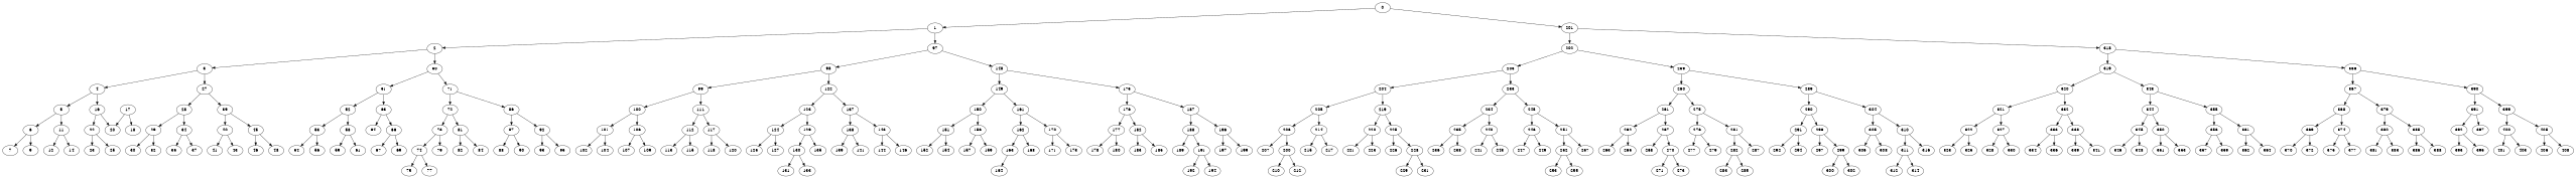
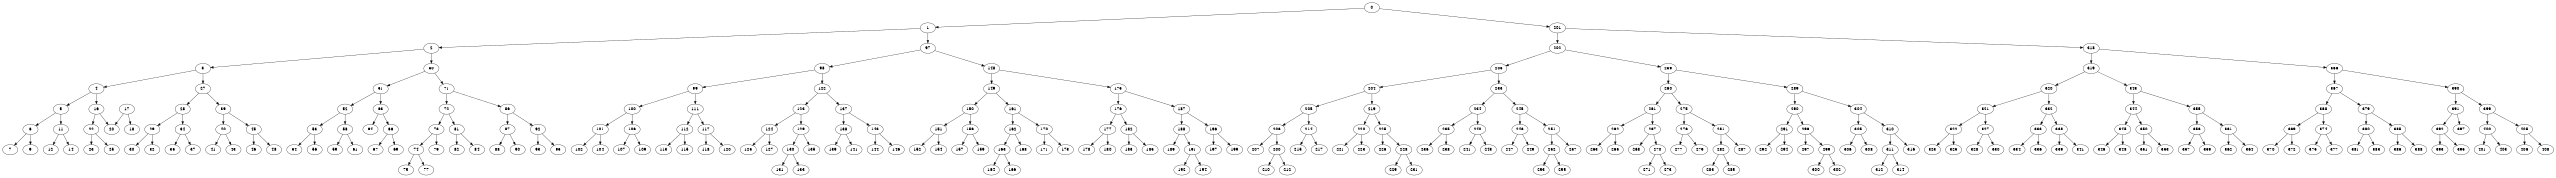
  strict digraph {
    0 [div="(array([14]), -0.069215107553776883)"]
    1 [div="(array([0]), 0.9529032586558045)"]
    201 [div="(array([0]), -1.05615732546706)"]
    2 [div="(array([0]), 1.622599537037037)"]
    97 [div="(array([0]), 0.42688727272727273)"]
    202 [div="(array([0]), -0.56850706713780919)"]
    318 [div="(array([0]), -1.6681529933481152)"]
    3 [div="(array([0]), 2.0054752475247524)"]
    50 [div="(array([0]), 1.2863347826086955)"]
    98 [div="(array([0]), 0.67560966542750933)"]
    148 [div="(array([0]), 0.18878647686832739)"]
    203 [div="(array([0]), -0.33995138888888893)"]
    259 [div="(array([0]), -0.80528417266187047)"]
    319 [div="(array([0]), -1.3238898305084745)"]
    366 [div="(array([0]), -2.0460418604651163)"]
    4 [div="(array([0]), 2.2455824175824173)"]
    27 [div="(array([0]), 1.8086306306306308)"]
    51 [div="(array([0]), 1.4646990291262136)"]
    71 [div="(array([0]), 1.1416771653543307)"]
    99 [div="(array([0]), 0.8175853658536586)"]
    122 [div="(array([0]), 0.55600000000000005)"]
    149 [div="(array([0]), 0.30932374100719429)"]
    175 [div="(array([0]), 0.070795774647887333)"]
    5 [div="(array([0]), 2.3667954545454544)"]
    16 [div="(array([0]), 2.1321063829787237)"]
    28 [div="(array([0]), 1.9033333333333333)"]
    39 [div="(array([0]), 1.7189122807017543)"]
    52 [div="(array([0]), 1.5497090909090907)"]
    63 [div="(array([0]), 1.3672916666666666)"]
    72 [div="(array([0]), 1.2287761194029851)"]
    86 [div="(array([0]), 1.0444166666666665)"]
    6 [div="(array([0]), 2.4312857142857145)"]
    11 [div="(array([0]), 2.3079130434782611)"]
    22 [div="(array([0]), 2.0658750000000001)"]
    20 [cls="[array([ 0.66666667]), array([ 0.33333333])]"]
    29 [div="(array([0]), 1.9483999999999999)"]
    34 [div="(array([0]), 1.8470000000000002)"]
    40 [div="(array([0]), 1.7720370370370371)"]
    45 [div="(array([0]), 1.6711)"]
    7 [cls="[array([ 0.63636364]), array([ 0.36363636])]"]
    9 [cls="[array([ 1.]), array([ 0.])]"]
    12 [cls="[array([ 0.71428571]), array([ 0.28571429])]"]
    14 [cls="[array([ 0.66666667]), array([ 0.33333333])]"]
    17 [div="(array([0]), 2.2012173913043478)"]
    18 [cls="[array([ 0.45454545]), array([ 0.54545455])]"]
    23 [cls="[array([ 0.88888889]), array([ 0.11111111])]"]
    25 [cls="[array([ 0.66666667]), array([ 0.33333333])]"]
    30 [cls="[array([ 0.6875]), array([ 0.3125])]"]
    32 [cls="[array([ 0.78571429]), array([ 0.21428571])]"]
    35 [cls="[array([ 0.6]), array([ 0.4])]"]
    37 [cls="[array([ 0.5]), array([ 0.5])]"]
    41 [cls="[array([ 0.61538462]), array([ 0.38461538])]"]
    43 [cls="[array([ 0.64285714]), array([ 0.35714286])]"]
    46 [cls="[array([ 0.86666667]), array([ 0.13333333])]"]
    48 [cls="[array([ 0.73333333]), array([ 0.26666667])]"]
    53 [div="(array([0]), 1.5853103448275863)"]
    58 [div="(array([0]), 1.51)"]
    64 [cls="[array([ 0.66666667]), array([ 0.33333333])]"]
    66 [div="(array([0]), 1.3344666666666667)"]
    73 [div="(array([0]), 1.260875)"]
    81 [div="(array([0]), 1.1812222222222222)"]
    87 [div="(array([0]), 1.0923214285714287)"]
    92 [div="(array([0]), 1.0024999999999999)"]
    54 [cls="[array([ 1.]), array([ 0.])]"]
    56 [cls="[array([ 0.64285714]), array([ 0.35714286])]"]
    59 [cls="[array([ 0.66666667]), array([ 0.33333333])]"]
    61 [cls="[array([ 0.54545455]), array([ 0.45454545])]"]
    67 [cls="[array([ 0.625]), array([ 0.375])]"]
    69 [cls="[array([ 0.64285714]), array([ 0.35714286])]"]
    74 [div="(array([0]), 1.2748695652173914)"]
    79 [cls="[array([ 0.88235294]), array([ 0.11764706])]"]
    82 [cls="[array([ 0.66666667]), array([ 0.33333333])]"]
    84 [cls="[array([ 0.75]), array([ 0.25])]"]
    88 [cls="[array([ 0.76923077]), array([ 0.23076923])]"]
    90 [cls="[array([ 0.66666667]), array([ 0.33333333])]"]
    93 [cls="[array([ 0.58823529]), array([ 0.41176471])]"]
    95 [cls="[array([ 0.8]), array([ 0.2])]"]
    75 [cls="[array([ 0.92307692]), array([ 0.07692308])]"]
    77 [cls="[array([ 0.5]), array([ 0.5])]"]
    100 [div="(array([0]), 0.87901515151515153)"]
    111 [div="(array([0]), 0.74645614035087726)"]
    123 [div="(array([0]), 0.62387142857142852)"]
    137 [div="(array([0]), 0.49348684210526317)"]
    150 [div="(array([0]), 0.37136764705882352)"]
    161 [div="(array([0]), 0.24990140845070422)"]
    176 [div="(array([0]), 0.14404347826086958)"]
    187 [div="(array([0]), 0.0015616438356164388)"]
    101 [div="(array([0]), 0.90864705882352947)"]
    106 [div="(array([0]), 0.84753124999999996)"]
    112 [div="(array([0]), 0.7791379310344827)"]
    117 [div="(array([0]), 0.71260714285714288)"]
    124 [div="(array([0]), 0.65007894736842109)"]
    129 [div="(array([0]), 0.59275)"]
    138 [div="(array([0]), 0.52787179487179492)"]
    143 [div="(array([0]), 0.45724324324324322)"]
    102 [cls="[array([ 0.6]), array([ 0.4])]"]
    104 [cls="[array([ 0.52631579]), array([ 0.47368421])]"]
    107 [cls="[array([ 0.86666667]), array([ 0.13333333])]"]
    109 [cls="[array([ 0.76470588]), array([ 0.23529412])]"]
    113 [cls="[array([ 0.41666667]), array([ 0.58333333])]"]
    115 [cls="[array([ 0.70588235]), array([ 0.29411765])]"]
    118 [cls="[array([ 0.86666667]), array([ 0.13333333])]"]
    120 [cls="[array([ 0.92307692]), array([ 0.07692308])]"]
    125 [cls="[array([ 0.57894737]), array([ 0.42105263])]"]
    127 [cls="[array([ 0.31578947]), array([ 0.68421053])]"]
    130 [div="(array([0]), 0.60595238095238091)"]
    135 [cls="[array([ 0.90909091]), array([ 0.09090909])]"]
    139 [cls="[array([ 0.55]), array([ 0.45])]"]
    141 [cls="[array([ 0.63157895]), array([ 0.36842105])]"]
    144 [cls="[array([ 0.72222222]), array([ 0.27777778])]"]
    146 [cls="[array([ 0.52631579]), array([ 0.47368421])]"]
    131 [cls="[array([ 0.33333333]), array([ 0.66666667])]"]
    133 [cls="[array([ 0.44444444]), array([ 0.55555556])]"]
    151 [div="(array([0]), 0.40035294117647058)"]
    156 [div="(array([0]), 0.34238235294117647)"]
    162 [div="(array([0]), 0.28181578947368419)"]
    170 [div="(array([0]), 0.21315151515151515)"]
    177 [div="(array([0]), 0.16648648648648648)"]
    182 [div="(array([0]), 0.11809375)"]
    188 [div="(array([0]), 0.039567567567567567)"]
    196 [div="(array([0]), -0.037500000000000006)"]
    152 [cls="[array([ 0.625]), array([ 0.375])]"]
    154 [cls="[array([ 0.44444444]), array([ 0.55555556])]"]
    157 [cls="[array([ 0.44444444]), array([ 0.55555556])]"]
    159 [cls="[array([ 0.5]), array([ 0.5])]"]
    163 [div="(array([0]), 0.29231818181818175)"]
    168 [cls="[array([ 0.6875]), array([ 0.3125])]"]
    171 [cls="[array([ 1.]), array([ 0.])]"]
    173 [cls="[array([ 0.78947368]), array([ 0.21052632])]"]
    164 [cls="[array([ 0.33333333]), array([ 0.66666667])]"]
+   166 [cls="[array([ 0.53846154]), array([ 0.46153846])]"]
    178 [cls="[array([ 0.75]), array([ 0.25])]"]
    180 [cls="[array([ 0.70588235]), array([ 0.29411765])]"]
    183 [cls="[array([ 0.47368421]), array([ 0.52631579])]"]
    185 [cls="[array([ 0.69230769]), array([ 0.30769231])]"]
    189 [cls="[array([ 0.5625]), array([ 0.4375])]"]
    191 [div="(array([0]), 0.025952380952380956)"]
    197 [cls="[array([ 0.84210526]), array([ 0.15789474])]"]
    199 [cls="[array([ 0.88235294]), array([ 0.11764706])]"]
    192 [cls="[array([ 0.53846154]), array([ 0.46153846])]"]
    194 [cls="[array([ 0.75]), array([ 0.25])]"]
    204 [div="(array([0]), -0.21409722222222222)"]
    233 [div="(array([0]), -0.46580555555555553)"]
    260 [div="(array([0]), -0.68379856115107918)"]
    289 [div="(array([0]), -0.92676978417266187)"]
    320 [div="(array([0]), -1.1814687500000001)"]
    343 [div="(array([0]), -1.4926851851851852)"]
    367 [div="(array([0]), -1.8506842105263159)"]
    390 [div="(array([0]), -2.2665445544554457)"]
    205 [div="(array([0]), -0.14873972602739727)"]
    219 [div="(array([0]), -0.28129577464788735)"]
    234 [div="(array([0]), -0.402390625)"]
    245 [div="(array([0]), -0.51653749999999998)"]
    261 [div="(array([0]), -0.63317567567567568)"]
    275 [div="(array([0]), -0.74143076923076923)"]
    290 [div="(array([0]), -0.8707866666666666)"]
    304 [div="(array([0]), -0.99237500000000001)"]
    206 [div="(array([0]), -0.11624324324324324)"]
    214 [div="(array([0]), -0.18213888888888891)"]
    220 [div="(array([0]), -0.24103333333333332)"]
    225 [div="(array([0]), -0.31075609756097561)"]
    235 [div="(array([0]), -0.36612903225806448)"]
    240 [div="(array([0]), -0.43645454545454548)"]
    246 [div="(array([0]), -0.48649999999999993)"]
    251 [div="(array([0]), -0.54371428571428582)"]
    207 [cls="[array([ 0.46666667]), array([ 0.53333333])]"]
    n167 [div="(array([0]), -0.13113636363636363)" label=200]
    215 [cls="[array([ 0.5625]), array([ 0.4375])]"]
    217 [cls="[array([ 0.75]), array([ 0.25])]"]
    221 [cls="[array([ 0.33333333]), array([ 0.66666667])]"]
    223 [cls="[array([ 0.5]), array([ 0.5])]"]
    226 [cls="[array([ 0.4]), array([ 0.6])]"]
    228 [div="(array([0]), -0.31953846153846155)"]
    210 [cls="[array([ 0.84615385]), array([ 0.15384615])]"]
    212 [cls="[array([ 0.66666667]), array([ 0.33333333])]"]
    229 [cls="[array([ 0.5]), array([ 0.5])]"]
    231 [cls="[array([ 0.9]), array([ 0.1])]"]
    236 [cls="[array([ 0.57142857]), array([ 0.42857143])]"]
    238 [cls="[array([ 0.41176471]), array([ 0.58823529])]"]
    241 [cls="[array([ 0.3125]), array([ 0.6875])]"]
    243 [cls="[array([ 0.58823529]), array([ 0.41176471])]"]
    247 [cls="[array([ 0.38888889]), array([ 0.61111111])]"]
    249 [cls="[array([ 0.5]), array([ 0.5])]"]
    252 [div="(array([0]), -0.5294545454545454)"]
    257 [cls="[array([ 0.9]), array([ 0.1])]"]
    253 [cls="[array([ 1.]), array([ 0.])]"]
    255 [cls="[array([ 0.92307692]), array([ 0.07692308])]"]
    262 [div="(array([0]), -0.60494594594594597)"]
    267 [div="(array([0]), -0.66140540540540549)"]
    276 [div="(array([0]), -0.70574999999999999)"]
    281 [div="(array([0]), -0.76843243243243253)"]
    291 [div="(array([0]), -0.83813888888888888)"]
    296 [div="(array([0]), -0.90092307692307705)"]
    305 [div="(array([0]), -0.9518461538461539)"]
    310 [div="(array([0]), -1.0201052631578946)"]
    263 [cls="[array([ 0.5]), array([ 0.5])]"]
    265 [cls="[array([ 0.36842105]), array([ 0.63157895])]"]
    268 [cls="[array([ 0.35714286]), array([ 0.64285714])]"]
    270 [div="(array([0]), -0.67126086956521736)"]
    277 [cls="[array([ 0.71428571]), array([ 0.28571429])]"]
    279 [cls="[array([ 0.64285714]), array([ 0.35714286])]"]
    282 [div="(array([0]), -0.75863636363636366)"]
    287 [cls="[array([ 0.8]), array([ 0.2])]"]
    271 [cls="[array([ 0.42857143]), array([ 0.57142857])]"]
    273 [cls="[array([ 0.88888889]), array([ 0.11111111])]"]
    283 [cls="[array([ 0.54545455]), array([ 0.45454545])]"]
    285 [cls="[array([ 0.54545455]), array([ 0.45454545])]"]
    292 [cls="[array([ 0.82352941]), array([ 0.17647059])]"]
    294 [cls="[array([ 0.47368421]), array([ 0.52631579])]"]
    297 [cls="[array([ 0.875]), array([ 0.125])]"]
    299 [div="(array([0]), -0.91517391304347828)"]
    306 [cls="[array([ 0.3]), array([ 0.7])]"]
    308 [cls="[array([ 0.8125]), array([ 0.1875])]"]
    311 [div="(array([0]), -1.0098571428571428)"]
    316 [cls="[array([ 0.94117647]), array([ 0.05882353])]"]
    300 [cls="[array([ 0.84615385]), array([ 0.15384615])]"]
    302 [cls="[array([ 0.1]), array([ 0.9])]"]
    312 [cls="[array([ 0.875]), array([ 0.125])]"]
    314 [cls="[array([ 0.61538462]), array([ 0.38461538])]"]
    321 [div="(array([0]), -1.1004561403508772)"]
    332 [div="(array([0]), -1.2465070422535212)"]
    344 [div="(array([0]), -1.4099130434782607)"]
    355 [div="(array([0]), -1.5540967741935483)"]
    368 [div="(array([0]), -1.7555818181818181)"]
    379 [div="(array([0]), -1.9393389830508476)"]
    391 [div="(array([0]), -2.1470833333333332)"]
    399 [div="(array([0]), -2.374735849056604)"]
    322 [div="(array([0]), -1.0793333333333335)"]
    327 [div="(array([0]), -1.1366666666666667)"]
    333 [div="(array([0]), -1.21275)"]
    338 [div="(array([0]), -1.2812285714285714)"]
    345 [div="(array([0]), -1.3708750000000001)"]
    350 [div="(array([0]), -1.4525000000000001)"]
    356 [div="(array([0]), -1.5176428571428571)"]
    361 [div="(array([0]), -1.5841176470588234)"]
    323 [cls="[array([ 0.75]), array([ 0.25])]"]
    325 [cls="[array([ 0.625]), array([ 0.375])]"]
    328 [cls="[array([ 0.5]), array([ 0.5])]"]
    330 [cls="[array([ 0.77777778]), array([ 0.22222222])]"]
    334 [cls="[array([ 0.7]), array([ 0.3])]"]
    336 [cls="[array([ 0.4375]), array([ 0.5625])]"]
    339 [cls="[array([ 0.45]), array([ 0.55])]"]
    341 [cls="[array([ 0.53333333]), array([ 0.46666667])]"]
    346 [cls="[array([ 0.54545455]), array([ 0.45454545])]"]
    348 [cls="[array([ 0.84615385]), array([ 0.15384615])]"]
    351 [cls="[array([ 0.63636364]), array([ 0.36363636])]"]
    353 [cls="[array([ 0.27272727]), array([ 0.72727273])]"]
    357 [cls="[array([ 0.78571429]), array([ 0.21428571])]"]
    359 [cls="[array([ 0.92857143]), array([ 0.07142857])]"]
    362 [cls="[array([ 0.75]), array([ 0.25])]"]
    364 [cls="[array([ 0.57142857]), array([ 0.42857143])]"]
    369 [div="(array([0]), -1.7249062500000001)"]
    374 [div="(array([0]), -1.7982608695652174)"]
    380 [div="(array([0]), -1.8897241379310346)"]
    385 [div="(array([0]), -1.9873000000000001)"]
    392 [div="(array([0]), -2.1025483870967743)"]
    397 [cls="[array([ 0.88235294]), array([ 0.11764706])]"]
    400 [div="(array([0]), -2.3266363636363638)"]
    405 [div="(array([0]), -2.4088709677419353)"]
    370 [cls="[array([ 0.64285714]), array([ 0.35714286])]"]
    372 [cls="[array([ 0.27777778]), array([ 0.72222222])]"]
    375 [cls="[array([ 0.64285714]), array([ 0.35714286])]"]
    377 [cls="[array([ 0.77777778]), array([ 0.22222222])]"]
    381 [cls="[array([ 0.8]), array([ 0.2])]"]
    383 [cls="[array([ 0.71428571]), array([ 0.28571429])]"]
    386 [cls="[array([ 0.73333333]), array([ 0.26666667])]"]
    388 [cls="[array([ 1.]), array([ 0.])]"]
    393 [cls="[array([ 0.6875]), array([ 0.3125])]"]
    395 [cls="[array([ 0.86666667]), array([ 0.13333333])]"]
    401 [cls="[array([ 0.41666667]), array([ 0.58333333])]"]
    403 [cls="[array([ 0.5]), array([ 0.5])]"]
    406 [cls="[array([ 0.8]), array([ 0.2])]"]
    408 [cls="[array([ 0.63636364]), array([ 0.36363636])]"]
    0 -> 1
    0 -> 201
    1 -> 2
    1 -> 97
    201 -> 202
    201 -> 318
    2 -> 3
    2 -> 50
    97 -> 98
    97 -> 148
    202 -> 203
    202 -> 259
    318 -> 319
    318 -> 366
    3 -> 4
    3 -> 27
    50 -> 51
    50 -> 71
    98 -> 99
    98 -> 122
    148 -> 149
    148 -> 175
    203 -> 204
    203 -> 233
    259 -> 260
    259 -> 289
    319 -> 320
    319 -> 343
    366 -> 367
    366 -> 390
    4 -> 5
    4 -> 16
    27 -> 28
    27 -> 39
    51 -> 52
    51 -> 63
    71 -> 72
    71 -> 86
    99 -> 100
    99 -> 111
    122 -> 123
    122 -> 137
    149 -> 150
    149 -> 161
    175 -> 176
    175 -> 187
    5 -> 6
    5 -> 11
    16 -> 22
    16 -> 20
    28 -> 29
    28 -> 34
    39 -> 40
    39 -> 45
    52 -> 53
    52 -> 58
    63 -> 64
    63 -> 66
    72 -> 73
    72 -> 81
    86 -> 87
    86 -> 92
    6 -> 7
    6 -> 9
    11 -> 12
    11 -> 14
    22 -> 23
    22 -> 25
    29 -> 30
    29 -> 32
    34 -> 35
    34 -> 37
    40 -> 41
    40 -> 43
    45 -> 46
    45 -> 48
    17 -> 20
    17 -> 18
    53 -> 54
    53 -> 56
    58 -> 59
    58 -> 61
    66 -> 67
    66 -> 69
    73 -> 74
    73 -> 79
    81 -> 82
    81 -> 84
    87 -> 88
    87 -> 90
    92 -> 93
    92 -> 95
    74 -> 75
    74 -> 77
    100 -> 101
    100 -> 106
    111 -> 112
    111 -> 117
    123 -> 124
    123 -> 129
    137 -> 138
    137 -> 143
    150 -> 151
    150 -> 156
    161 -> 162
    161 -> 170
    176 -> 177
    176 -> 182
    187 -> 188
    187 -> 196
    101 -> 102
    101 -> 104
    106 -> 107
    106 -> 109
    112 -> 113
    112 -> 115
    117 -> 118
    117 -> 120
    124 -> 125
    124 -> 127
    129 -> 130
    129 -> 135
    138 -> 139
    138 -> 141
    143 -> 144
    143 -> 146
    130 -> 131
    130 -> 133
    151 -> 152
    151 -> 154
    156 -> 157
    156 -> 159
    162 -> 163
    162 -> 168
    170 -> 171
    170 -> 173
    177 -> 178
    177 -> 180
    182 -> 183
    182 -> 185
    188 -> 189
    188 -> 191
    196 -> 197
    196 -> 199
    163 -> 164
+   163 -> 166
    191 -> 192
    191 -> 194
    204 -> 205
    204 -> 219
    233 -> 234
    233 -> 245
    260 -> 261
    260 -> 275
    289 -> 290
    289 -> 304
    320 -> 321
    320 -> 332
    343 -> 344
    343 -> 355
    367 -> 368
    367 -> 379
    390 -> 391
    390 -> 399
    205 -> 206
    205 -> 214
    219 -> 220
    219 -> 225
    234 -> 235
    234 -> 240
    245 -> 246
    245 -> 251
    261 -> 262
    261 -> 267
    275 -> 276
    275 -> 281
    290 -> 291
    290 -> 296
    304 -> 305
    304 -> 310
    206 -> 207
    206 -> n167
    214 -> 215
    214 -> 217
    220 -> 221
    220 -> 223
    225 -> 226
    225 -> 228
    235 -> 236
    235 -> 238
    240 -> 241
    240 -> 243
    246 -> 247
    246 -> 249
    251 -> 252
    251 -> 257
    n167 -> 210
    n167 -> 212
    228 -> 229
    228 -> 231
    252 -> 253
    252 -> 255
    262 -> 263
    262 -> 265
    267 -> 268
    267 -> 270
    276 -> 277
    276 -> 279
    281 -> 282
    281 -> 287
    291 -> 292
    291 -> 294
    296 -> 297
    296 -> 299
    305 -> 306
    305 -> 308
    310 -> 311
    310 -> 316
    270 -> 271
    270 -> 273
    282 -> 283
    282 -> 285
    299 -> 300
    299 -> 302
    311 -> 312
    311 -> 314
    321 -> 322
    321 -> 327
    332 -> 333
    332 -> 338
    344 -> 345
    344 -> 350
    355 -> 356
    355 -> 361
    368 -> 369
    368 -> 374
    379 -> 380
    379 -> 385
    391 -> 392
    391 -> 397
    399 -> 400
    399 -> 405
    322 -> 323
    322 -> 325
    327 -> 328
    327 -> 330
    333 -> 334
    333 -> 336
    338 -> 339
    338 -> 341
    345 -> 346
    345 -> 348
    350 -> 351
    350 -> 353
    356 -> 357
    356 -> 359
    361 -> 362
    361 -> 364
    369 -> 370
    369 -> 372
    374 -> 375
    374 -> 377
    380 -> 381
    380 -> 383
    385 -> 386
    385 -> 388
    392 -> 393
    392 -> 395
    400 -> 401
    400 -> 403
    405 -> 406
    405 -> 408
  }
